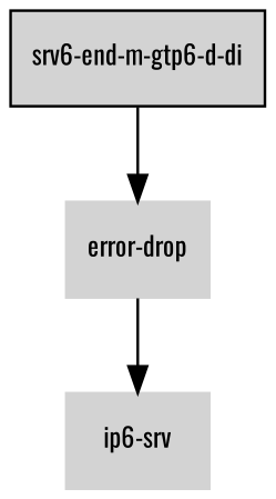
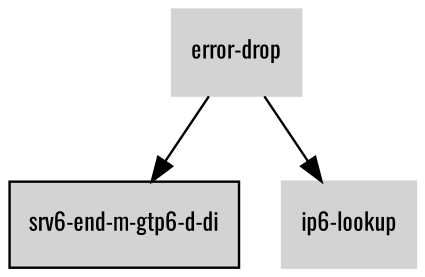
  digraph {
    fontname=Oswald
    rankdir=TB
    node [color=lightgray fillcolor=lightgray fontcolor=black fontname=Oswald fontsize=10 shape=box style=filled]
    edge [fontname=Oswald fontsize=8]
    "srv6-end-m-gtp6-d-di" [color=black]
    "error-drop"
-   "ip6-lookup" [label="ip6-srv"]
-   "srv6-end-m-gtp6-d-di" -> "error-drop"
+   "ip6-lookup"
+   "error-drop" -> "srv6-end-m-gtp6-d-di"
    "error-drop" -> "ip6-lookup"
  }
